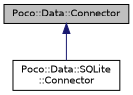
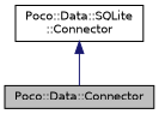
  digraph {
    node [color=black fontname=Helvetica fontsize=10 shape=record style=filled]
    n1 [fillcolor=grey75 fontcolor=black height=0.2 label="Poco::Data::Connector" width=0.4]
    n2 [fillcolor=white height=0.2 label="Poco::Data::SQLite\l::Connector" width=0.4]
-   n1 -> n2 [color=midnightblue dir=back fontname=Helvetica fontsize=10 labelfontname=Helvetica labelfontsize=10 style=solid]
+   n2 -> n1 [color=midnightblue dir=back fontname=Helvetica fontsize=10 labelfontname=Helvetica labelfontsize=10 style=solid]
  }
